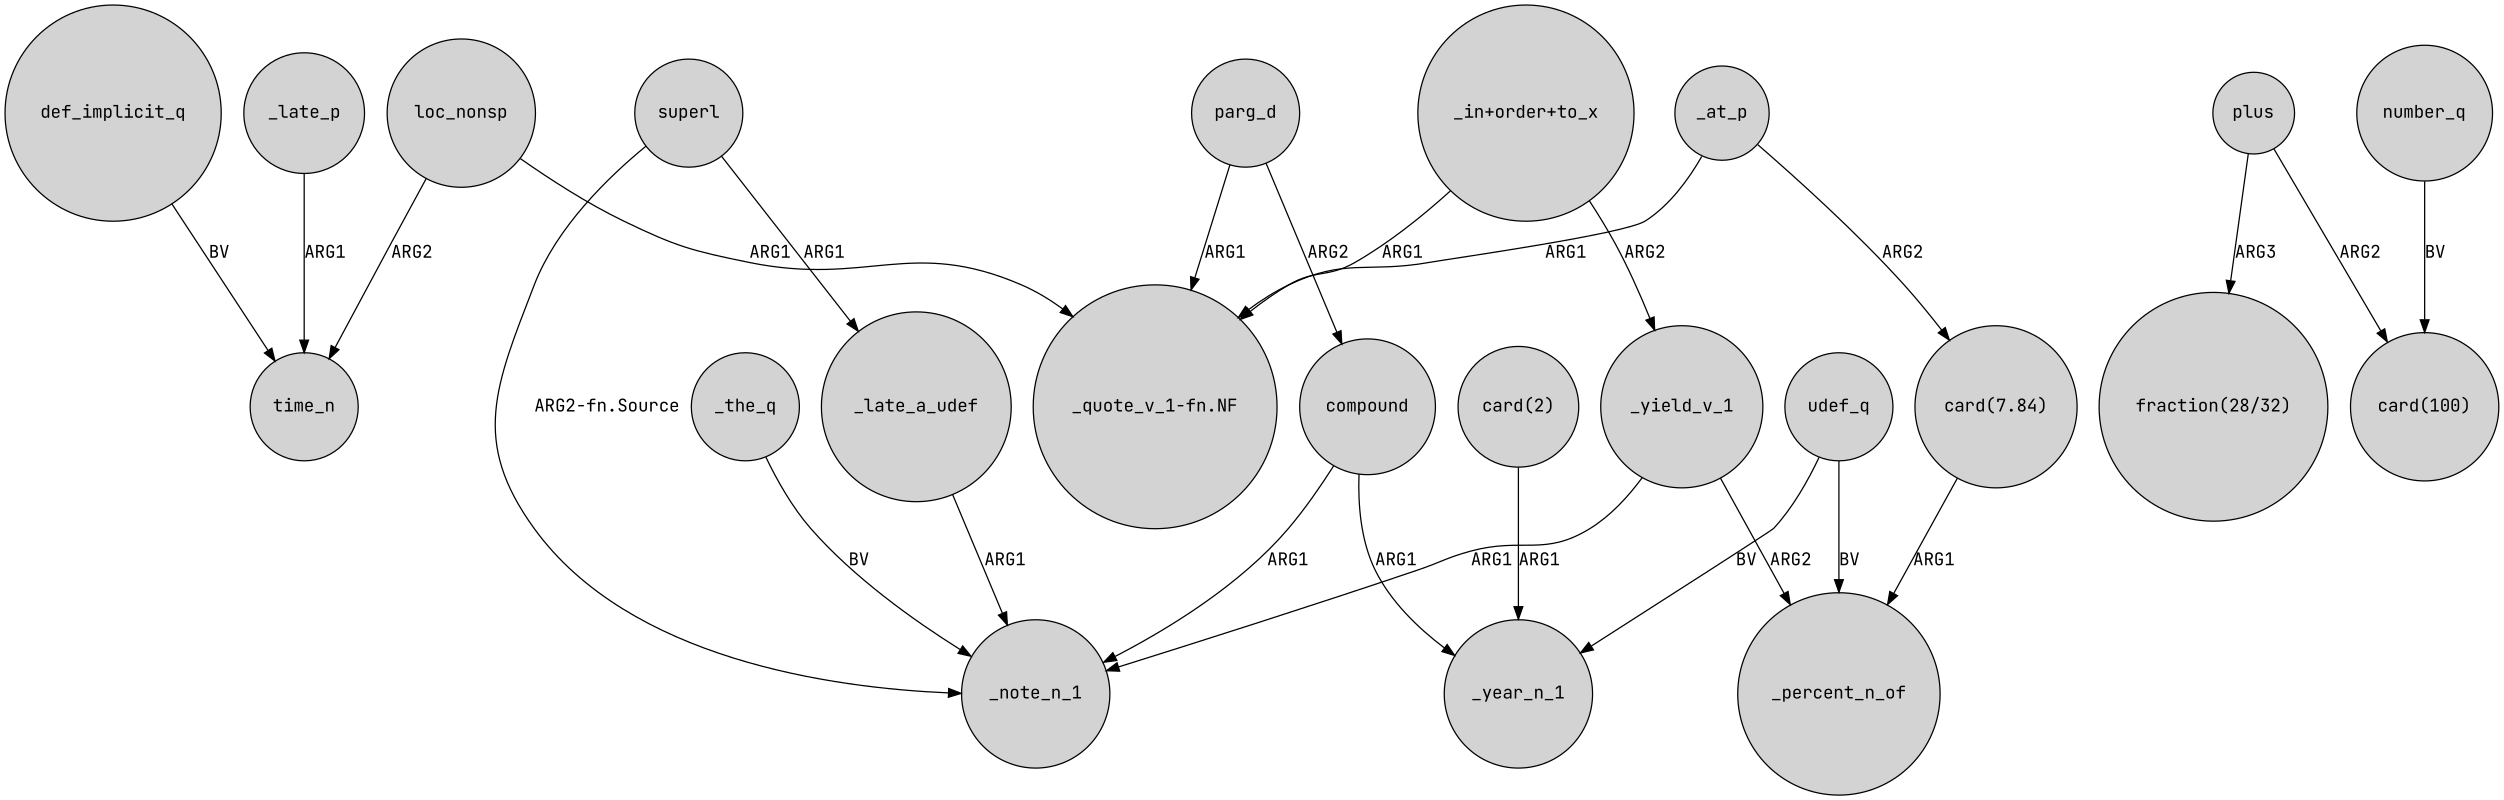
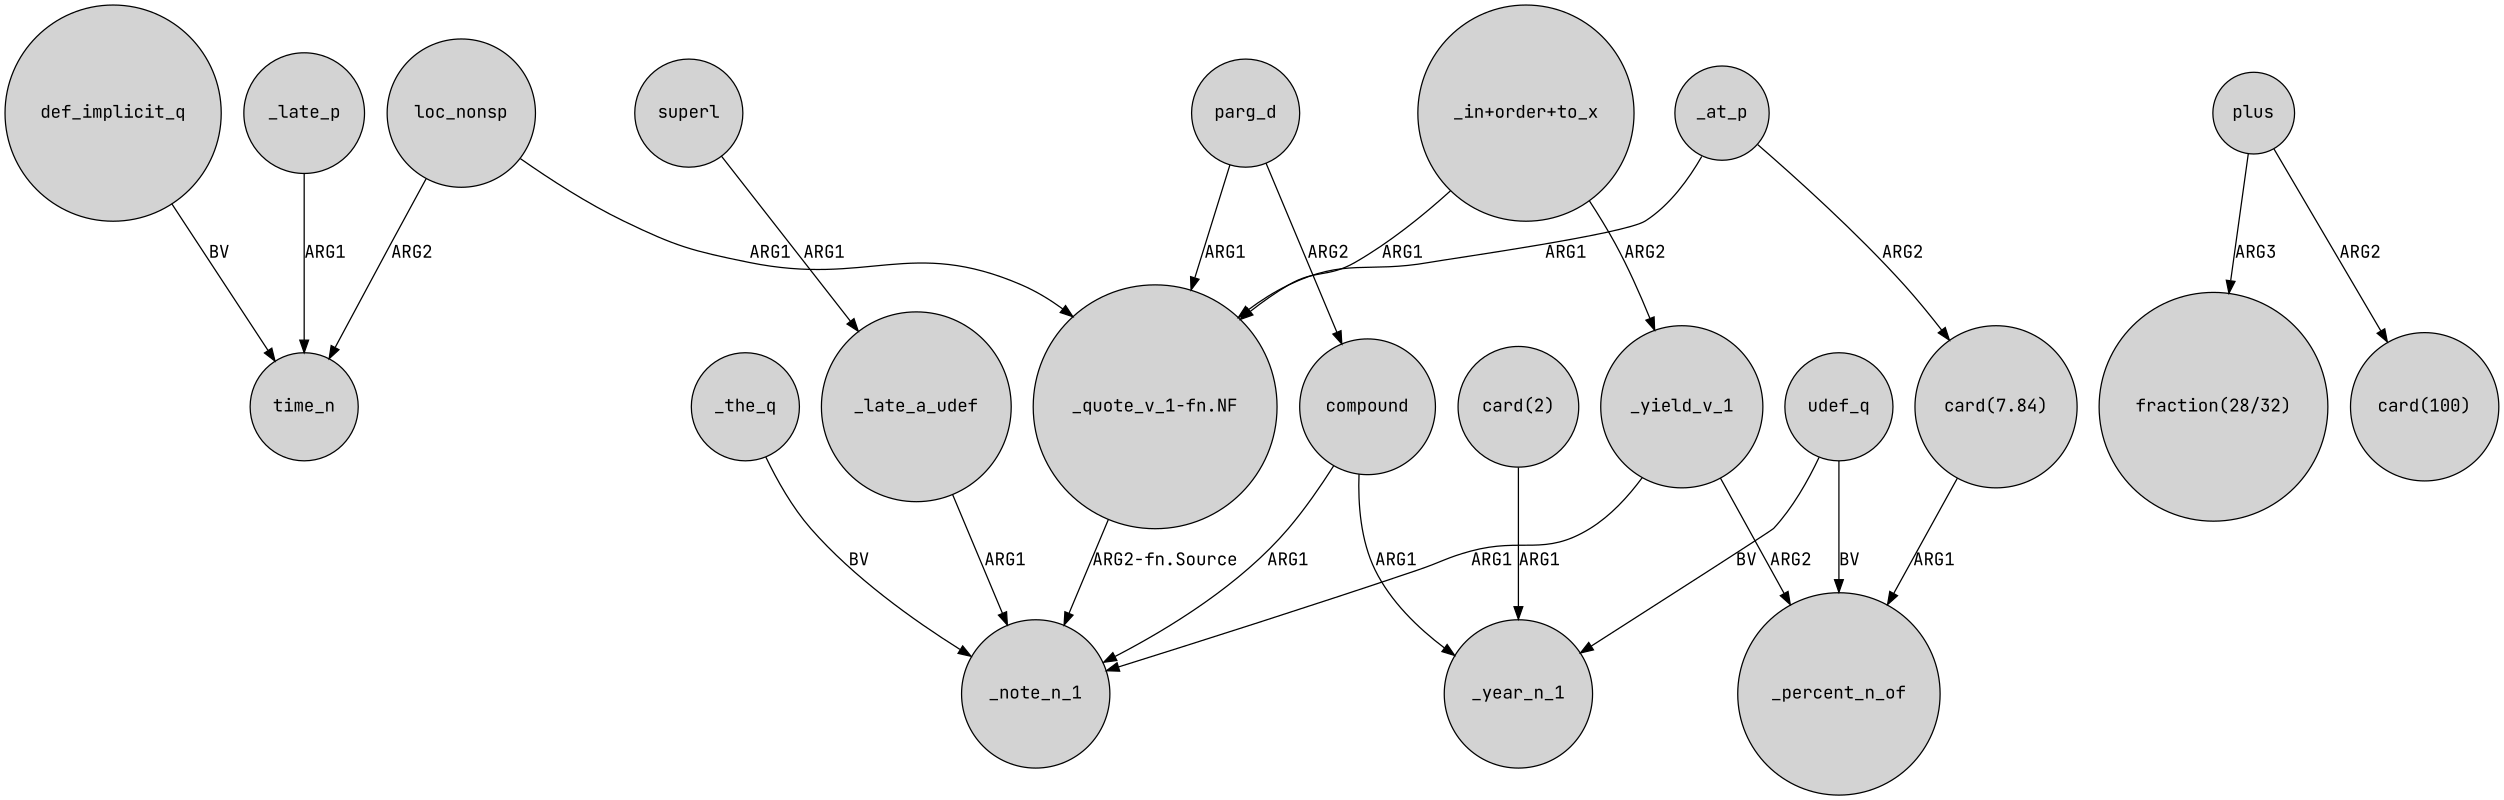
  digraph {
    fontname="JetBrains Mono"
    node [fontname="JetBrains Mono" shape=circle style=filled]
    edge [fontname="JetBrains Mono"]
    _late_p
    time_n
    n3 [label=_late_a_udef]
    _note_n_1
    compound
    _year_n_1
    superl
    plus
    "card(100)"
    "fraction(28/32)"
    loc_nonsp
    "_quote_v_1-fn.NF"
    _at_p
    "card(7.84)"
    _yield_v_1
    _percent_n_of
    _the_q
    parg_d
    "_in+order+to_x"
-   number_q
    "card(2)"
    udef_q
    def_implicit_q
    _late_p -> time_n [label=ARG1]
    n3 -> _note_n_1 [label=ARG1]
    compound -> _note_n_1 [label=ARG1]
    compound -> _year_n_1 [label=ARG1]
    superl -> n3 [label=ARG1]
    plus -> "card(100)" [label=ARG2]
    plus -> "fraction(28/32)" [label=ARG3]
    loc_nonsp -> time_n [label=ARG2]
    loc_nonsp -> "_quote_v_1-fn.NF" [label=ARG1]
-   superl -> _note_n_1 [label="ARG2-fn.Source"]
+   "_quote_v_1-fn.NF" -> _note_n_1 [label="ARG2-fn.Source"]
    _at_p -> "_quote_v_1-fn.NF" [label=ARG1]
    _at_p -> "card(7.84)" [label=ARG2]
    "card(7.84)" -> _percent_n_of [label=ARG1]
    _yield_v_1 -> _note_n_1 [label=ARG1]
    _yield_v_1 -> _percent_n_of [label=ARG2]
    _the_q -> _note_n_1 [label=BV]
    parg_d -> compound [label=ARG2]
    parg_d -> "_quote_v_1-fn.NF" [label=ARG1]
    "_in+order+to_x" -> "_quote_v_1-fn.NF" [label=ARG1]
    "_in+order+to_x" -> _yield_v_1 [label=ARG2]
-   number_q -> "card(100)" [label=BV]
    "card(2)" -> _year_n_1 [label=ARG1]
    udef_q -> _year_n_1 [label=BV]
    udef_q -> _percent_n_of [label=BV]
    def_implicit_q -> time_n [label=BV]
  }
